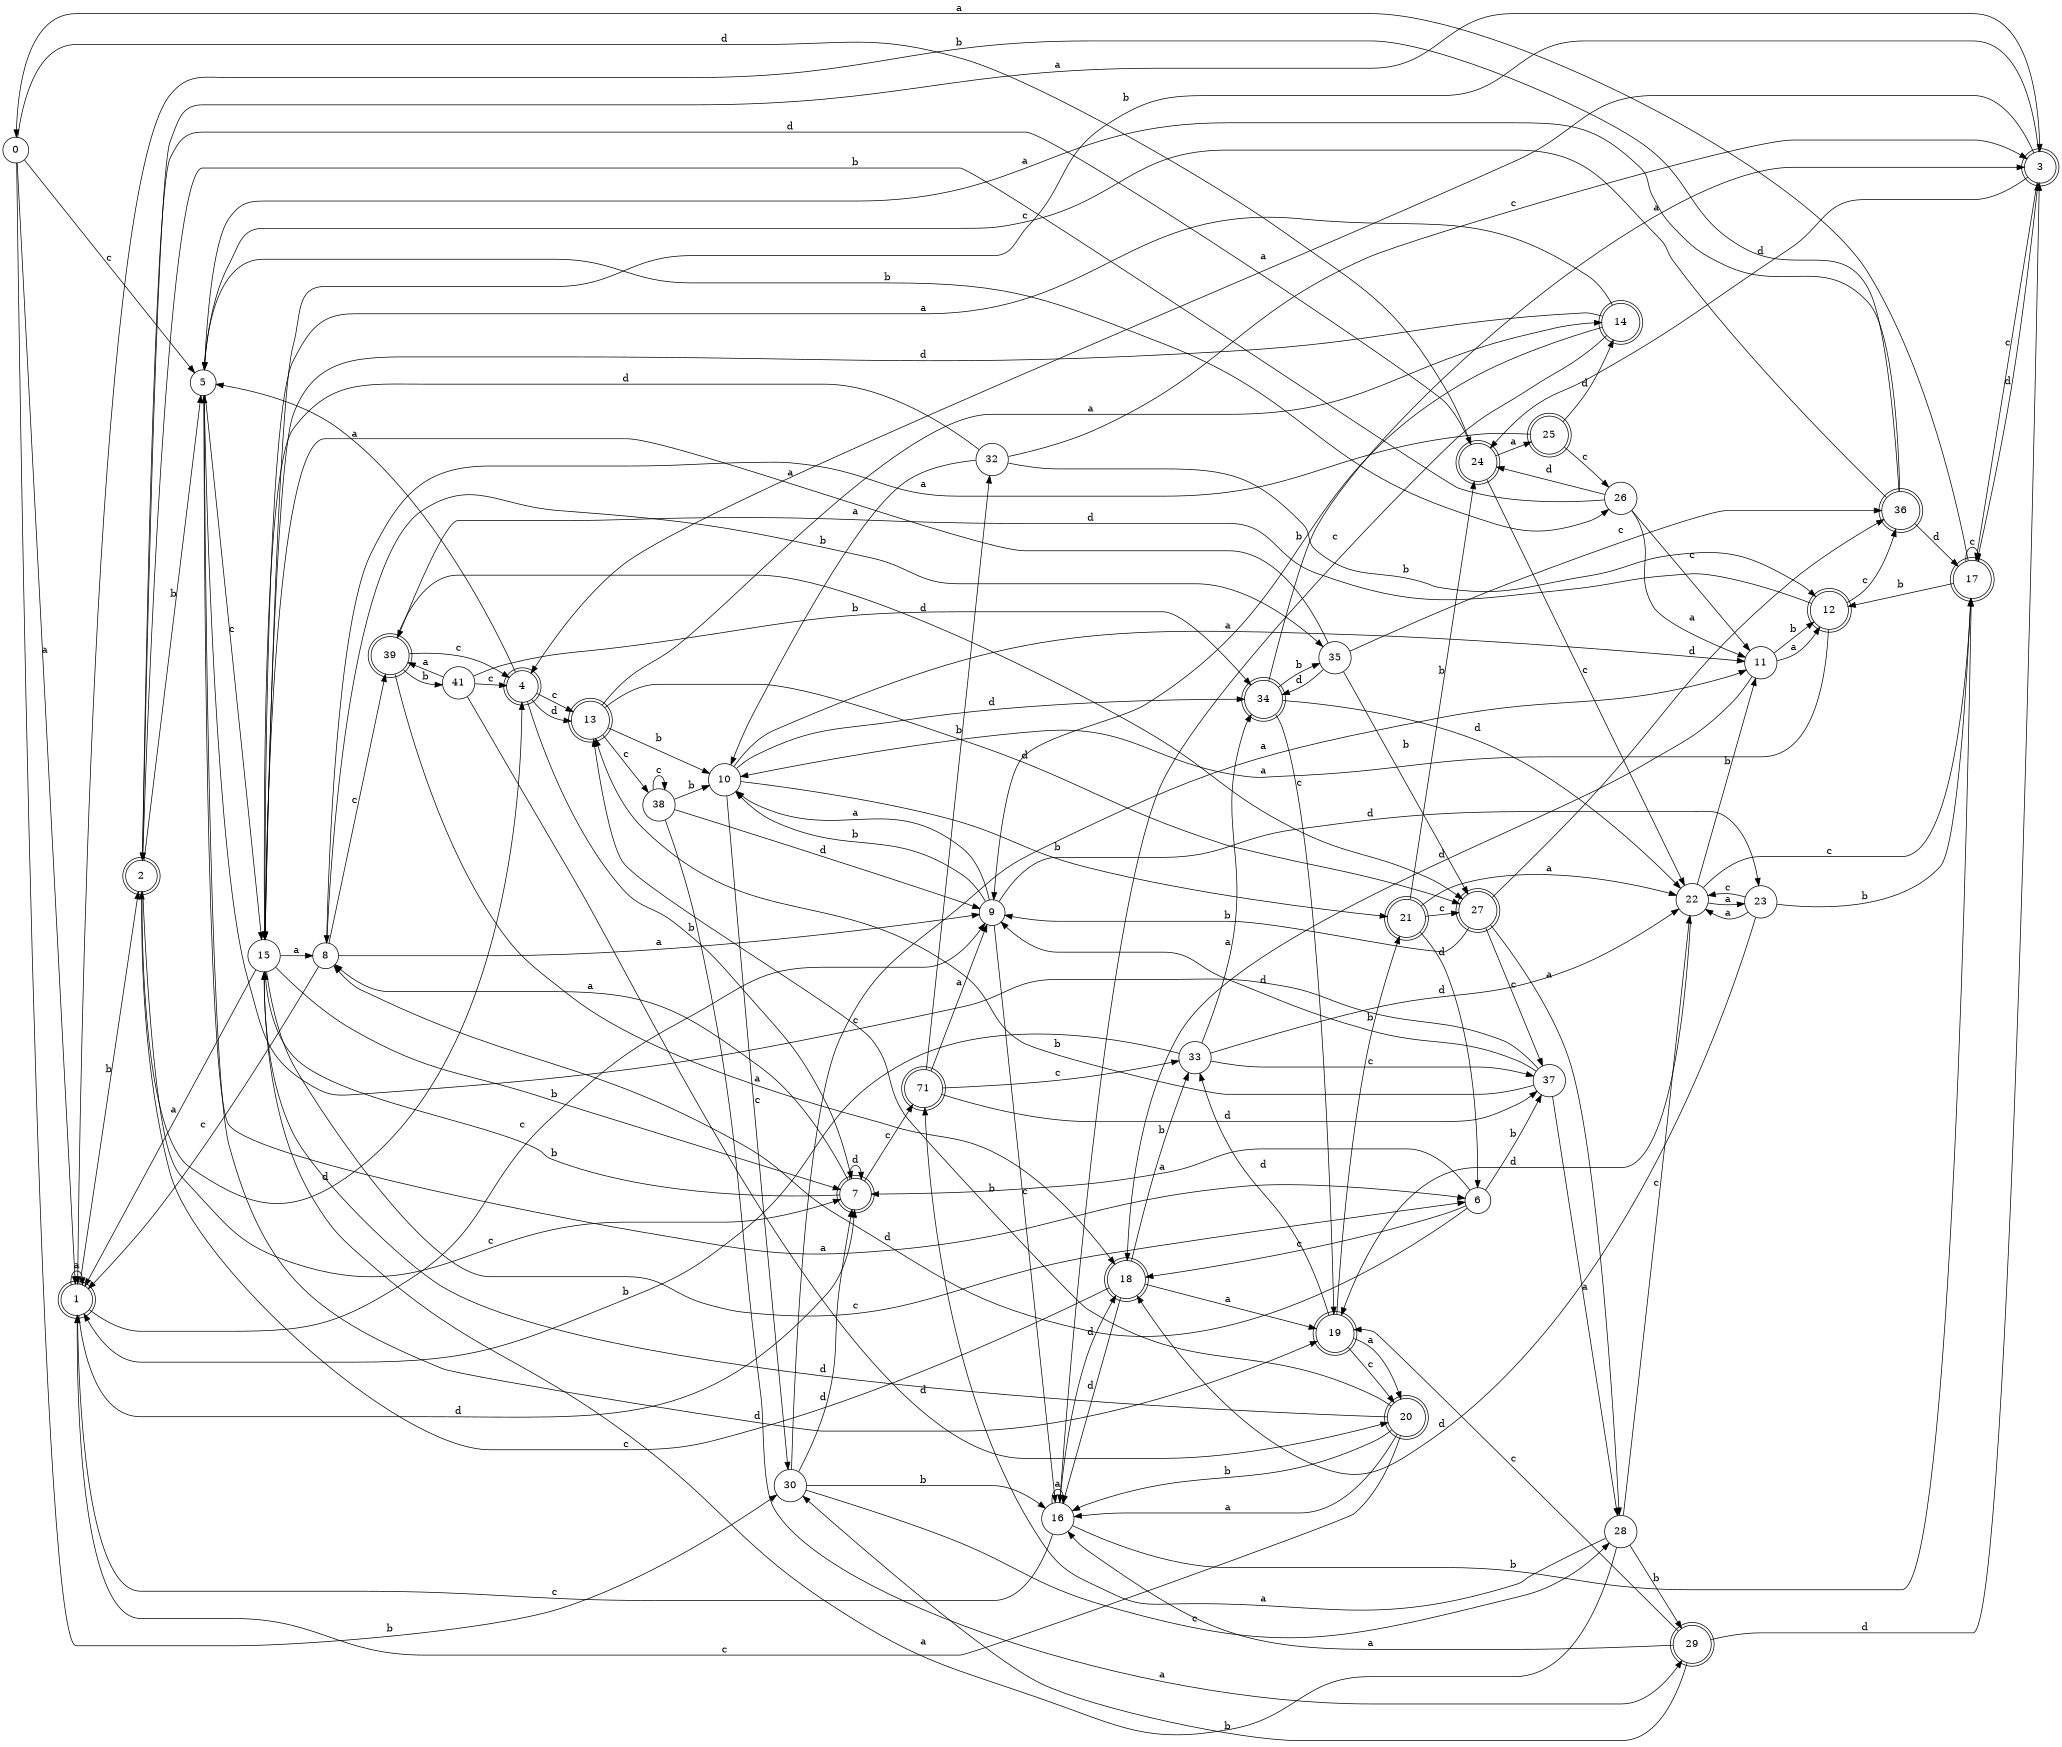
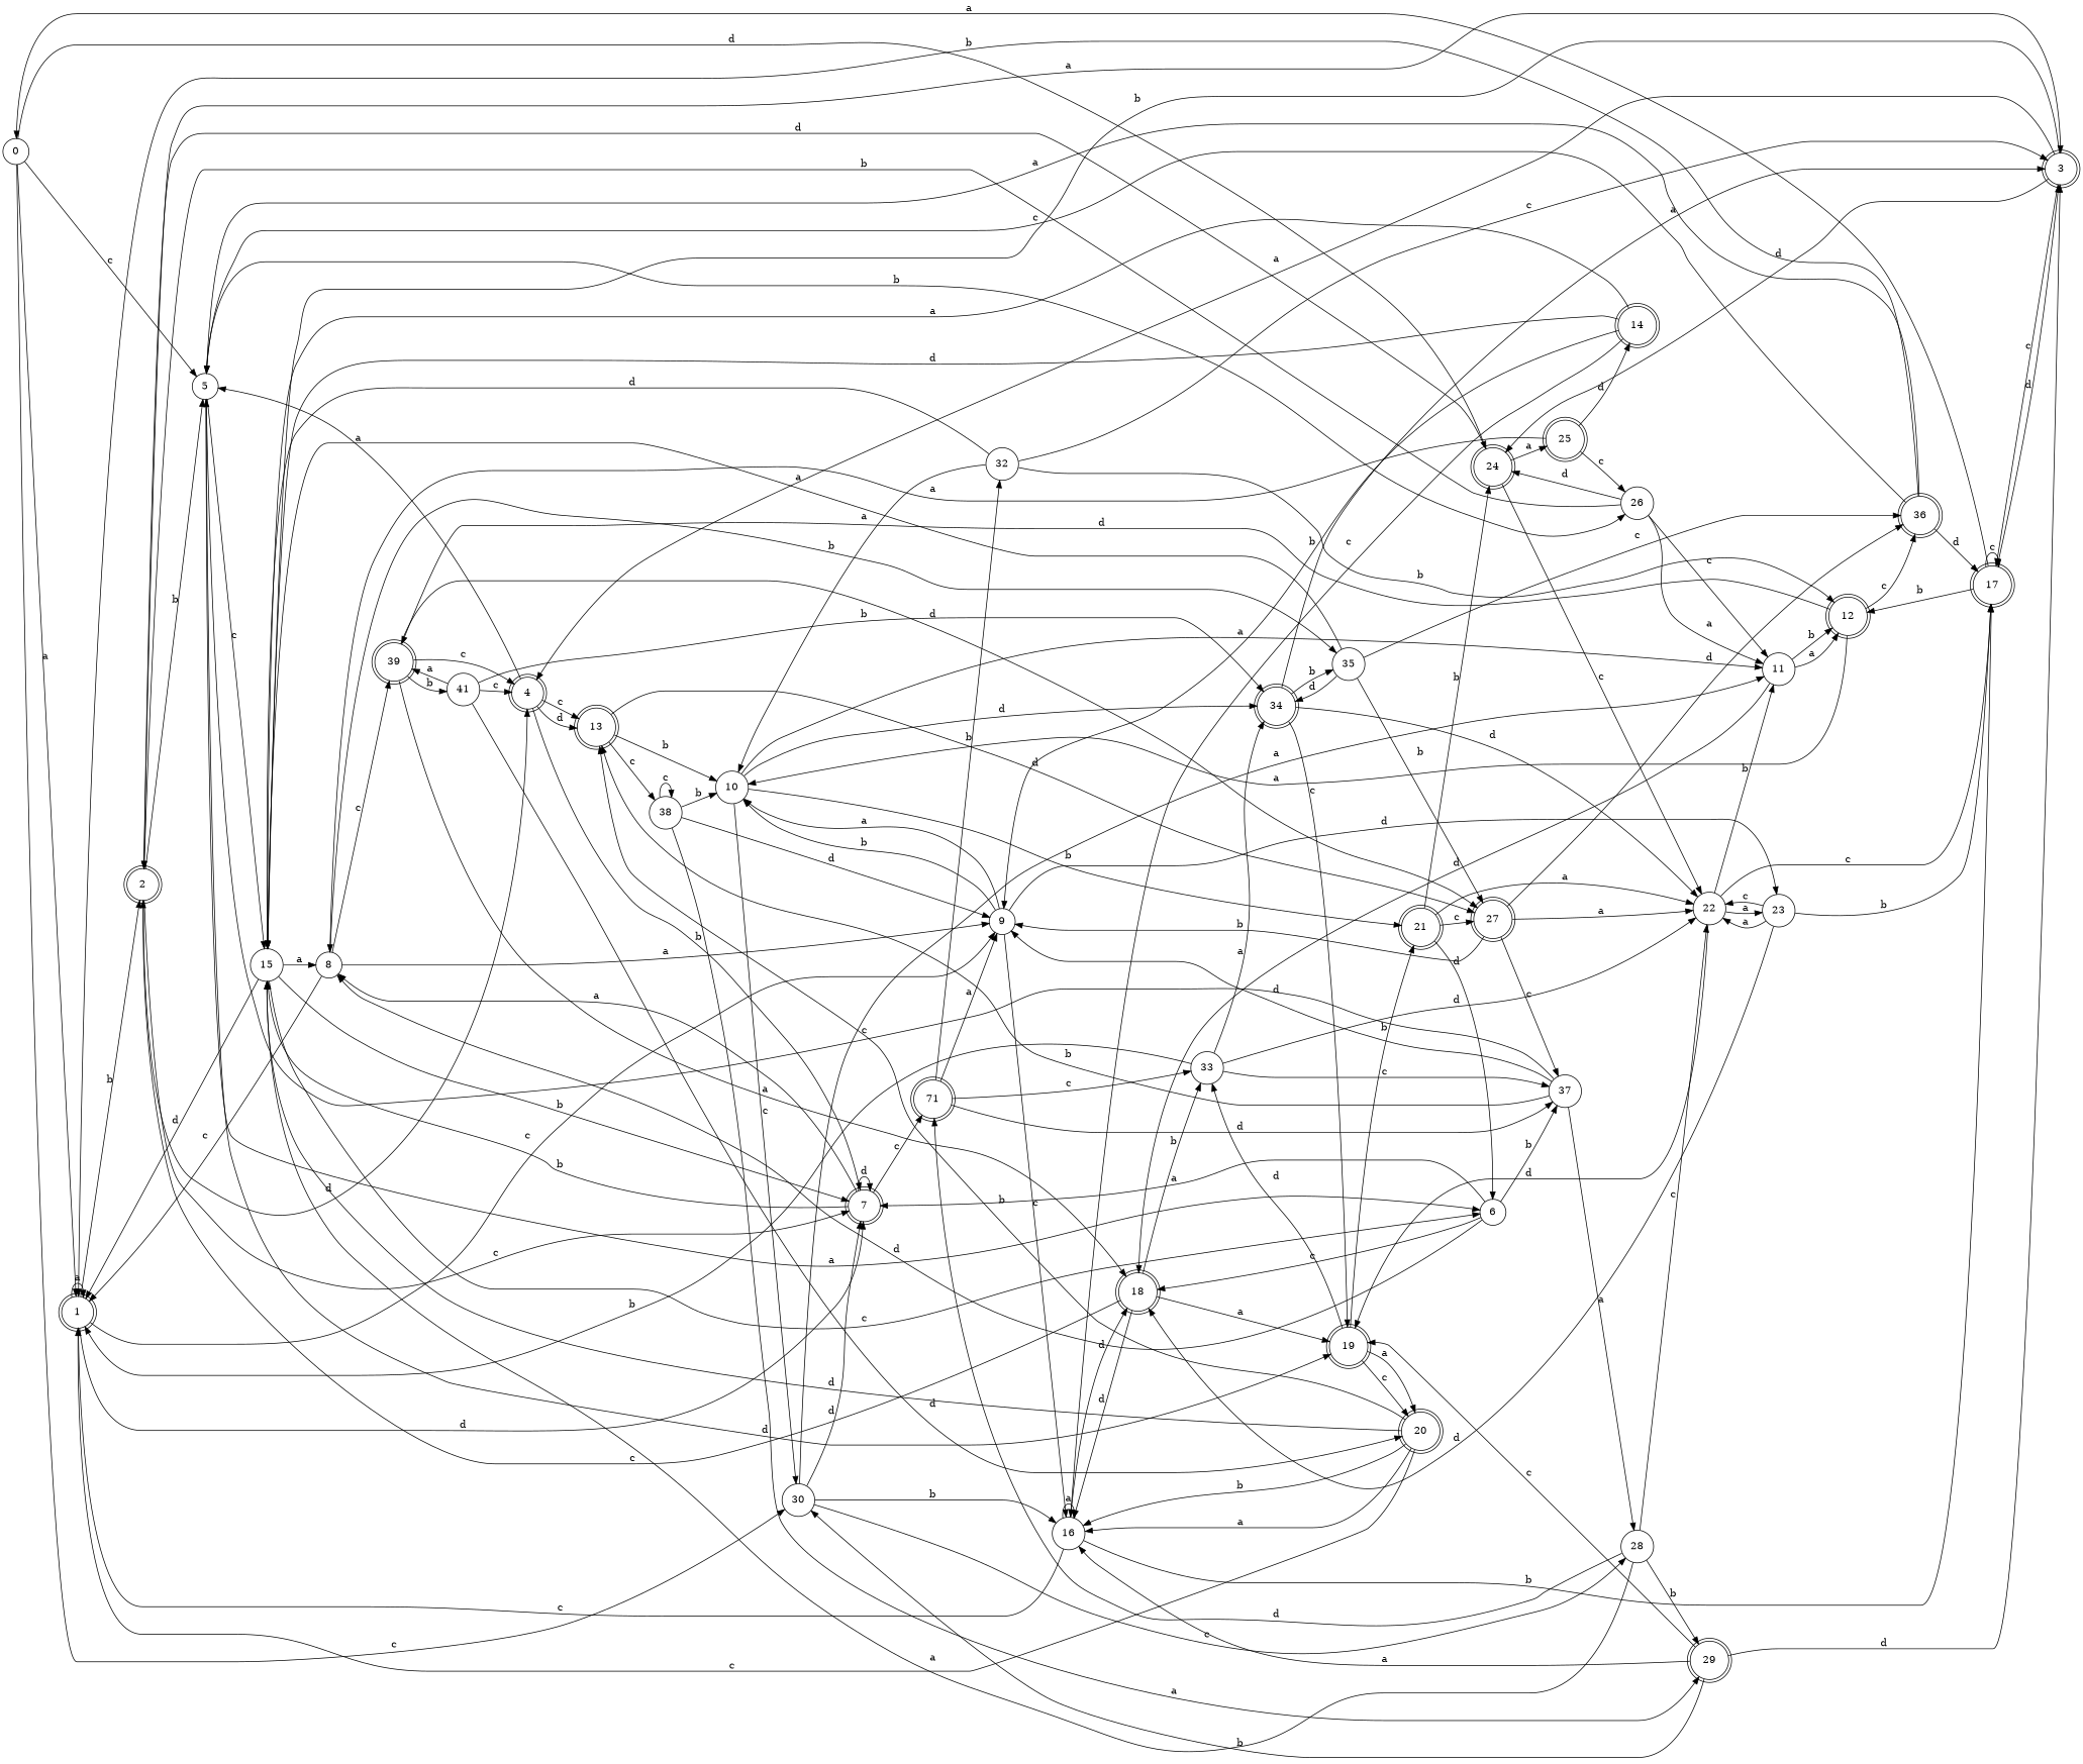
  digraph {
    rankdir=LR
    node [color=black fillcolor=white shape=doublecircle style="rounded,filled"]
    n1 [label=0 shape=circle style=filled]
    n2 [label=1]
    n3 [label=5 shape=circle style=filled]
    n4 [label=24]
    n5 [label=30 shape=circle style=filled]
    n6 [label=2]
    n7 [label=7]
    n8 [label=9 shape=circle style=filled]
    n9 [label=15 shape=circle style=filled]
    n10 [label=6 shape=circle style=filled]
    n11 [label=19]
    n12 [label=26 shape=circle style=filled]
    n13 [label=22 shape=circle style=filled]
    n14 [label=25]
    n15 [label=16 shape=circle style=filled]
    n16 [label=11 shape=circle style=filled]
    n17 [label=28 shape=circle style=filled]
    n18 [label=3]
    n19 [label=4]
    n20 [label=8 shape=circle style=filled]
    n21 [label=71]
    n22 [label=10 shape=circle style=filled]
    n23 [label=23 shape=circle style=filled]
    n24 [label=17]
    n25 [label=13]
    n26 [label=12]
    n27 [label=14]
    n28 [label=27]
    n29 [label=38 shape=circle style=filled]
    n30 [label=18]
    n31 [label=37 shape=circle style=filled]
    n32 [label=21]
    n33 [label=33 shape=circle style=filled]
    n34 [label=20]
    n35 [label=35 shape=circle style=filled]
    n36 [label=39]
    n37 [label=32 shape=circle style=filled]
    n38 [label=34]
    n39 [label=36]
    n40 [label=41 shape=circle style=filled]
    n41 [label=29]
    n1 -> n2 [label=a]
    n1 -> n3 [label=c]
    n1 -> n4 [label=d]
-   n1 -> n5 [label=b]
+   n1 -> n5 [label=c]
    n2 -> n2 [label=a]
    n2 -> n6 [label=b]
    n2 -> n7 [label=d]
    n2 -> n8 [label=c]
    n3 -> n9 [label=c]
    n3 -> n10 [label=a]
    n3 -> n11 [label=d]
    n3 -> n12 [label=b]
    n4 -> n6 [label=d]
    n4 -> n13 [label=c]
    n4 -> n14 [label=a]
    n5 -> n7 [label=d]
    n5 -> n15 [label=b]
    n5 -> n16 [label=a]
    n5 -> n17 [label=c]
    n6 -> n3 [label=b]
    n6 -> n7 [label=c]
    n6 -> n18 [label=a]
    n6 -> n19 [label=d]
    n7 -> n7 [label=d]
    n7 -> n9 [label=b]
    n7 -> n20 [label=a]
    n7 -> n21 [label=c]
    n8 -> n15 [label=c]
    n8 -> n22 [label=a]
    n8 -> n22 [label=b]
    n8 -> n23 [label=d]
-   n9 -> n2 [label=a]
+   n9 -> n2 [label=d]
    n9 -> n7 [label=b]
    n9 -> n10 [label=c]
    n9 -> n20 [label=a]
    n10 -> n7 [label=a]
    n10 -> n20 [label=d]
    n10 -> n30 [label=c]
    n10 -> n31 [label=b]
    n11 -> n32 [label=b]
    n11 -> n33 [label=d]
    n11 -> n34 [label=a]
    n11 -> n34 [label=c]
    n12 -> n4 [label=d]
    n12 -> n6 [label=b]
    n12 -> n16 [label=a]
    n12 -> n16 [label=c]
    n13 -> n11 [label=d]
    n13 -> n16 [label=b]
    n13 -> n23 [label=a]
    n13 -> n24 [label=c]
    n14 -> n12 [label=c]
    n14 -> n20 [label=a]
    n14 -> n27 [label=d]
    n15 -> n2 [label=c]
    n15 -> n15 [label=a]
    n15 -> n24 [label=b]
    n15 -> n30 [label=d]
    n16 -> n26 [label=a]
    n16 -> n26 [label=b]
    n16 -> n30 [label=d]
    n17 -> n9 [label=a]
    n17 -> n13 [label=c]
-   n17 -> n21 [label=a]
+   n17 -> n21 [label=d]
    n17 -> n41 [label=b]
    n18 -> n4 [label=d]
    n18 -> n9 [label=b]
    n18 -> n19 [label=a]
    n18 -> n24 [label=c]
    n19 -> n3 [label=a]
    n19 -> n7 [label=b]
    n19 -> n25 [label=c]
    n19 -> n25 [label=d]
    n20 -> n2 [label=c]
    n20 -> n8 [label=a]
    n20 -> n35 [label=b]
    n20 -> n36 [label=c]
    n21 -> n8 [label=a]
    n21 -> n31 [label=d]
    n21 -> n33 [label=c]
    n21 -> n37 [label=b]
    n22 -> n5 [label=c]
    n22 -> n16 [label=a]
    n22 -> n32 [label=b]
    n22 -> n38 [label=d]
    n23 -> n13 [label=a]
    n23 -> n13 [label=c]
    n23 -> n24 [label=b]
    n23 -> n30 [label=d]
    n24 -> n1 [label=a]
    n24 -> n18 [label=d]
    n24 -> n24 [label=c]
    n24 -> n26 [label=b]
    n25 -> n22 [label=b]
-   n25 -> n27 [label=a]
    n25 -> n28 [label=d]
    n25 -> n29 [label=c]
    n26 -> n22 [label=a]
    n26 -> n36 [label=d]
    n26 -> n39 [label=c]
    n27 -> n8 [label=b]
    n27 -> n9 [label=a]
    n27 -> n9 [label=d]
    n27 -> n15 [label=c]
    n28 -> n8 [label=b]
-   n28 -> n17 [label=a]
+   n28 -> n13 [label=a]
    n28 -> n31 [label=c]
    n28 -> n39 [label=d]
    n29 -> n8 [label=d]
    n29 -> n22 [label=b]
    n29 -> n29 [label=c]
    n29 -> n41 [label=a]
    n30 -> n6 [label=c]
    n30 -> n11 [label=a]
    n30 -> n15 [label=d]
    n30 -> n33 [label=b]
    n31 -> n3 [label=c]
    n31 -> n8 [label=d]
    n31 -> n17 [label=a]
    n31 -> n25 [label=b]
    n32 -> n4 [label=b]
    n32 -> n10 [label=d]
    n32 -> n13 [label=a]
    n32 -> n28 [label=c]
    n33 -> n2 [label=b]
    n33 -> n13 [label=d]
    n33 -> n31 [label=c]
    n33 -> n38 [label=a]
    n34 -> n2 [label=c]
    n34 -> n9 [label=d]
    n34 -> n15 [label=a]
    n34 -> n15 [label=b]
    n34 -> n25 [label=b]
    n35 -> n9 [label=a]
    n35 -> n28 [label=b]
    n35 -> n38 [label=d]
    n35 -> n39 [label=c]
    n36 -> n19 [label=c]
    n36 -> n28 [label=d]
    n36 -> n30 [label=a]
    n36 -> n40 [label=b]
    n37 -> n9 [label=d]
    n37 -> n18 [label=c]
    n37 -> n22 [label=a]
    n37 -> n26 [label=b]
    n38 -> n11 [label=c]
    n38 -> n13 [label=d]
    n38 -> n18 [label=a]
    n38 -> n35 [label=b]
    n39 -> n2 [label=b]
    n39 -> n3 [label=a]
    n39 -> n3 [label=c]
    n39 -> n24 [label=d]
    n40 -> n19 [label=c]
    n40 -> n34 [label=d]
    n40 -> n36 [label=a]
    n40 -> n38 [label=b]
    n41 -> n5 [label=b]
    n41 -> n11 [label=c]
    n41 -> n15 [label=a]
    n41 -> n18 [label=d]
  }
